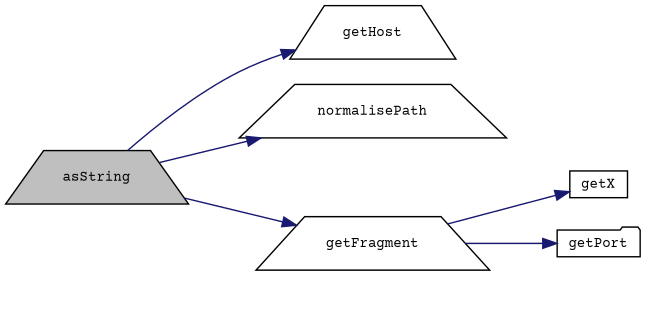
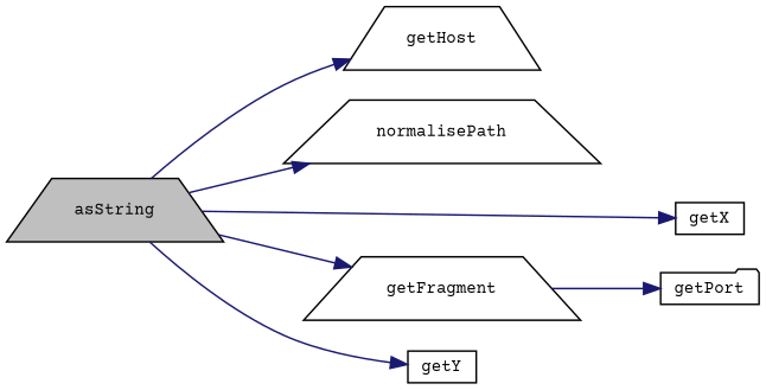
  digraph {
    fontname="Courier Prime"
    rankdir=LR
    node [color=black fillcolor=white fontname="Courier Prime" fontsize=10 shape=trapezium style=filled]
    edge [color=midnightblue fontname="Courier Prime" fontsize=10 labelfontname=Helvetica labelfontsize=10 style=solid]
    n1 [fillcolor=grey75 fontcolor=black height=0.2 label=asString width=0.4]
    n2 [height=0.2 label=getHost width=0.4]
    n3 [height=0.2 label=normalisePath width=0.4]
    n4 [height=0.2 label=getFragment width=0.4]
    n5 [height=0.2 label=getX shape=box width=0.4]
+   n6 [height=0.2 label=getY shape=box width=0.4]
    n7 [height=0.2 label=getPort shape=folder width=0.4]
    n1 -> n2
    n1 -> n3
    n1 -> n4
-   n4 -> n5
+   n1 -> n5
+   n1 -> n6
    n4 -> n7
  }
